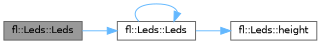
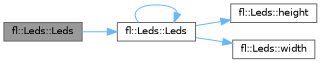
  digraph {
    rankdir=LR
    node [color=grey40 fillcolor=white fontname=Helvetica fontsize=10 shape=box style=filled]
    edge [color=steelblue1 fontname=Helvetica fontsize=10 labelfontname=Helvetica labelfontsize=10 style=solid]
    n1 [color=gray40 fillcolor=grey60 fontcolor=black height=0.2 label="fl::Leds::Leds" width=0.4]
    n2 [height=0.2 label="fl::Leds::Leds" width=0.4]
    n3 [height=0.2 label="fl::Leds::height" width=0.4]
+   n4 [height=0.2 label="fl::Leds::width" width=0.4]
    n1 -> n2
    n2 -> n2
    n2 -> n3
+   n2 -> n4
  }
